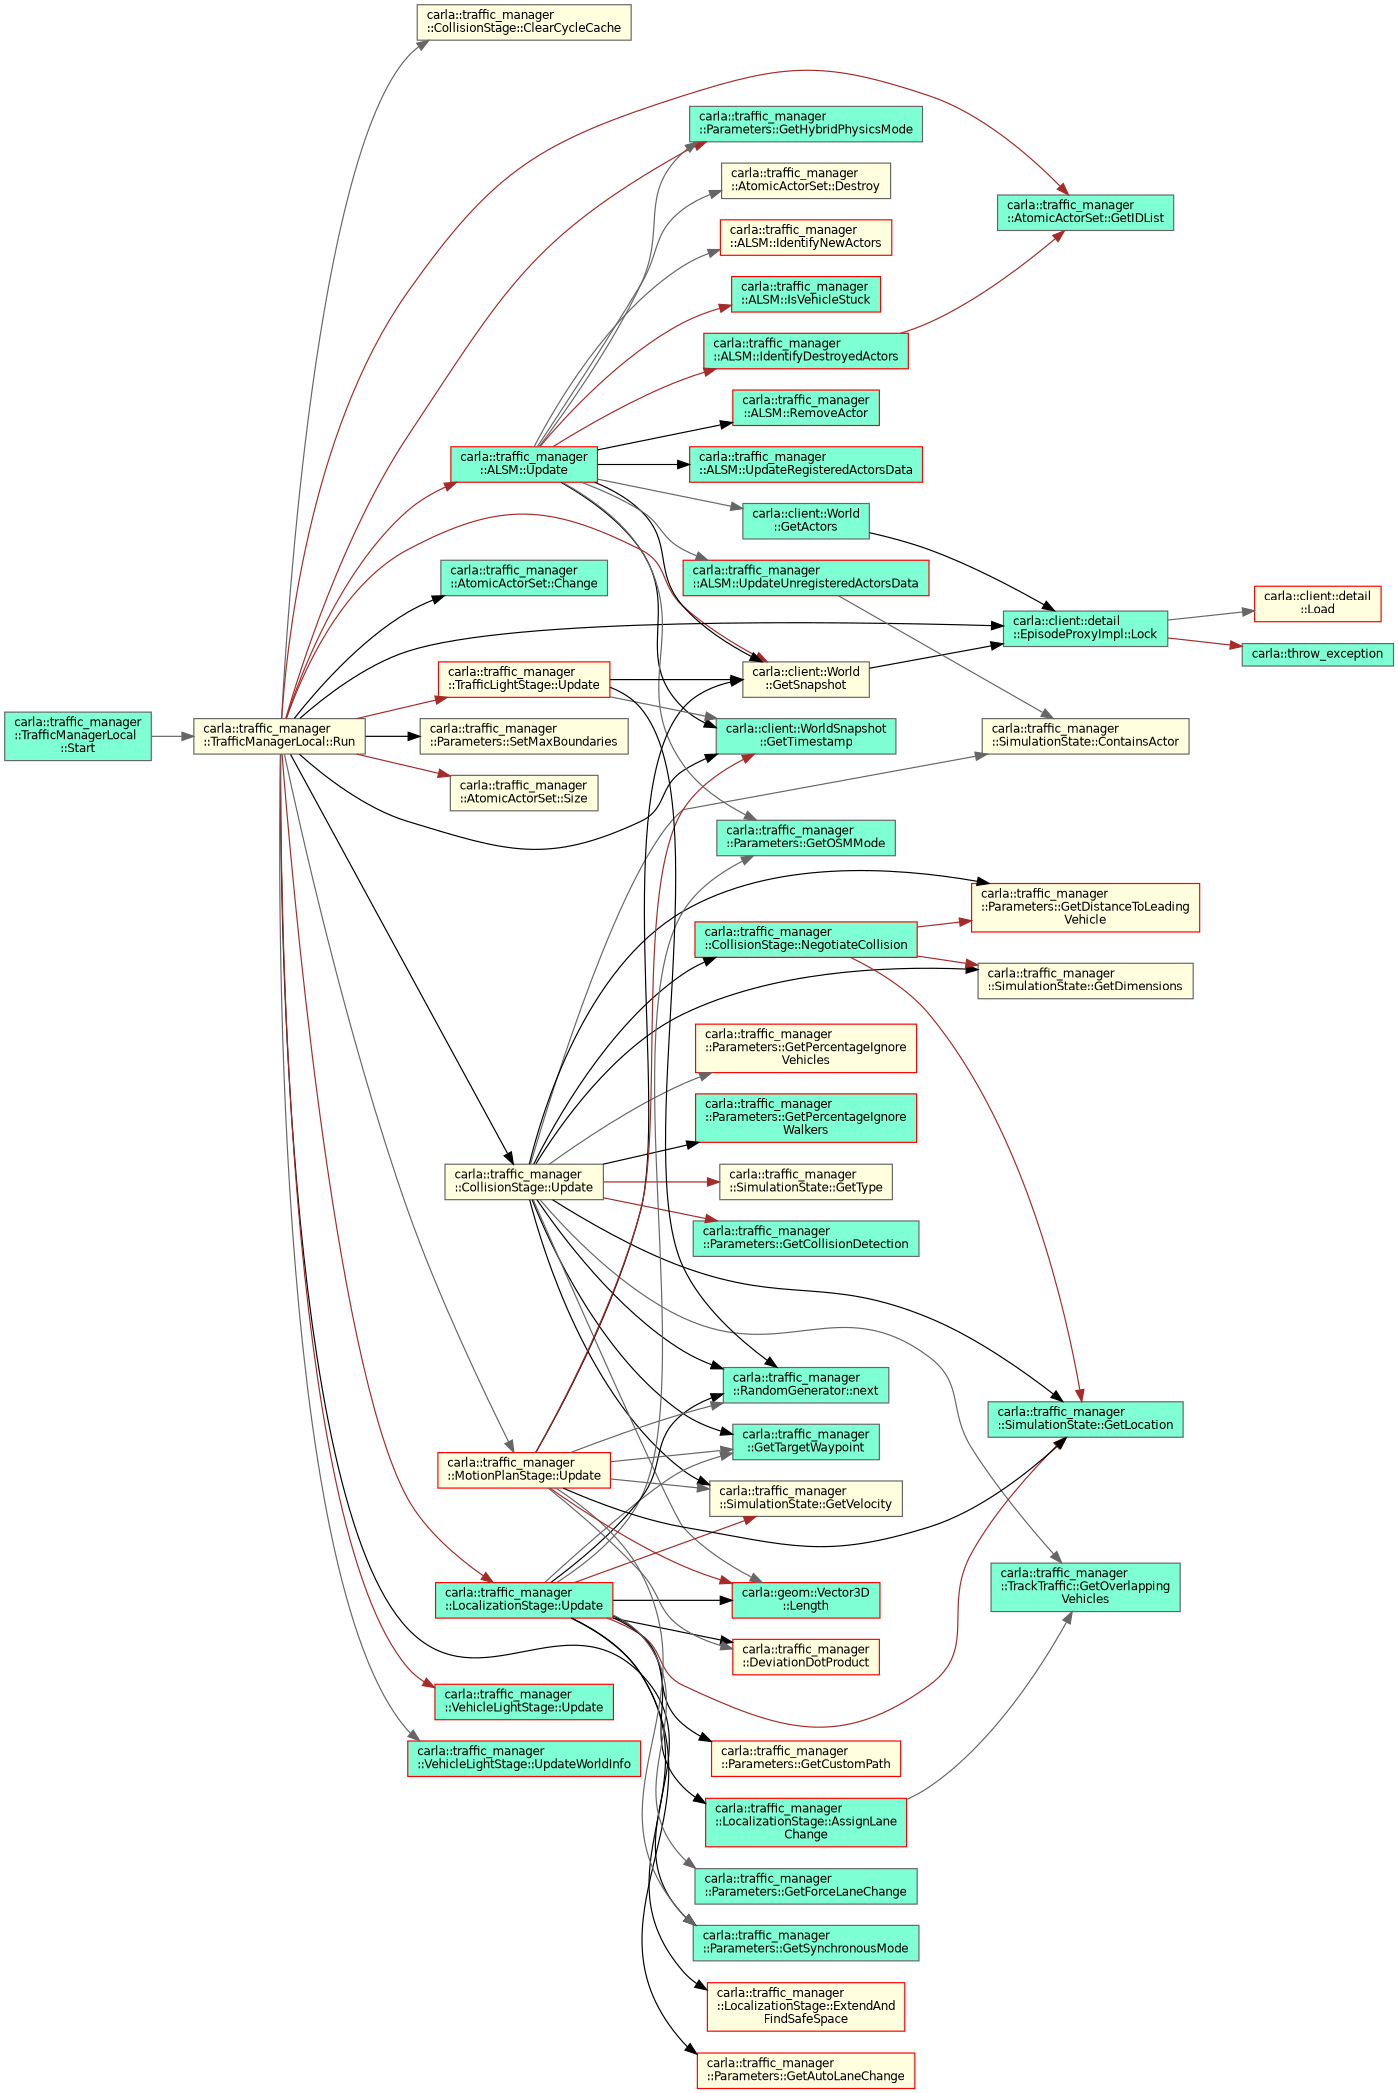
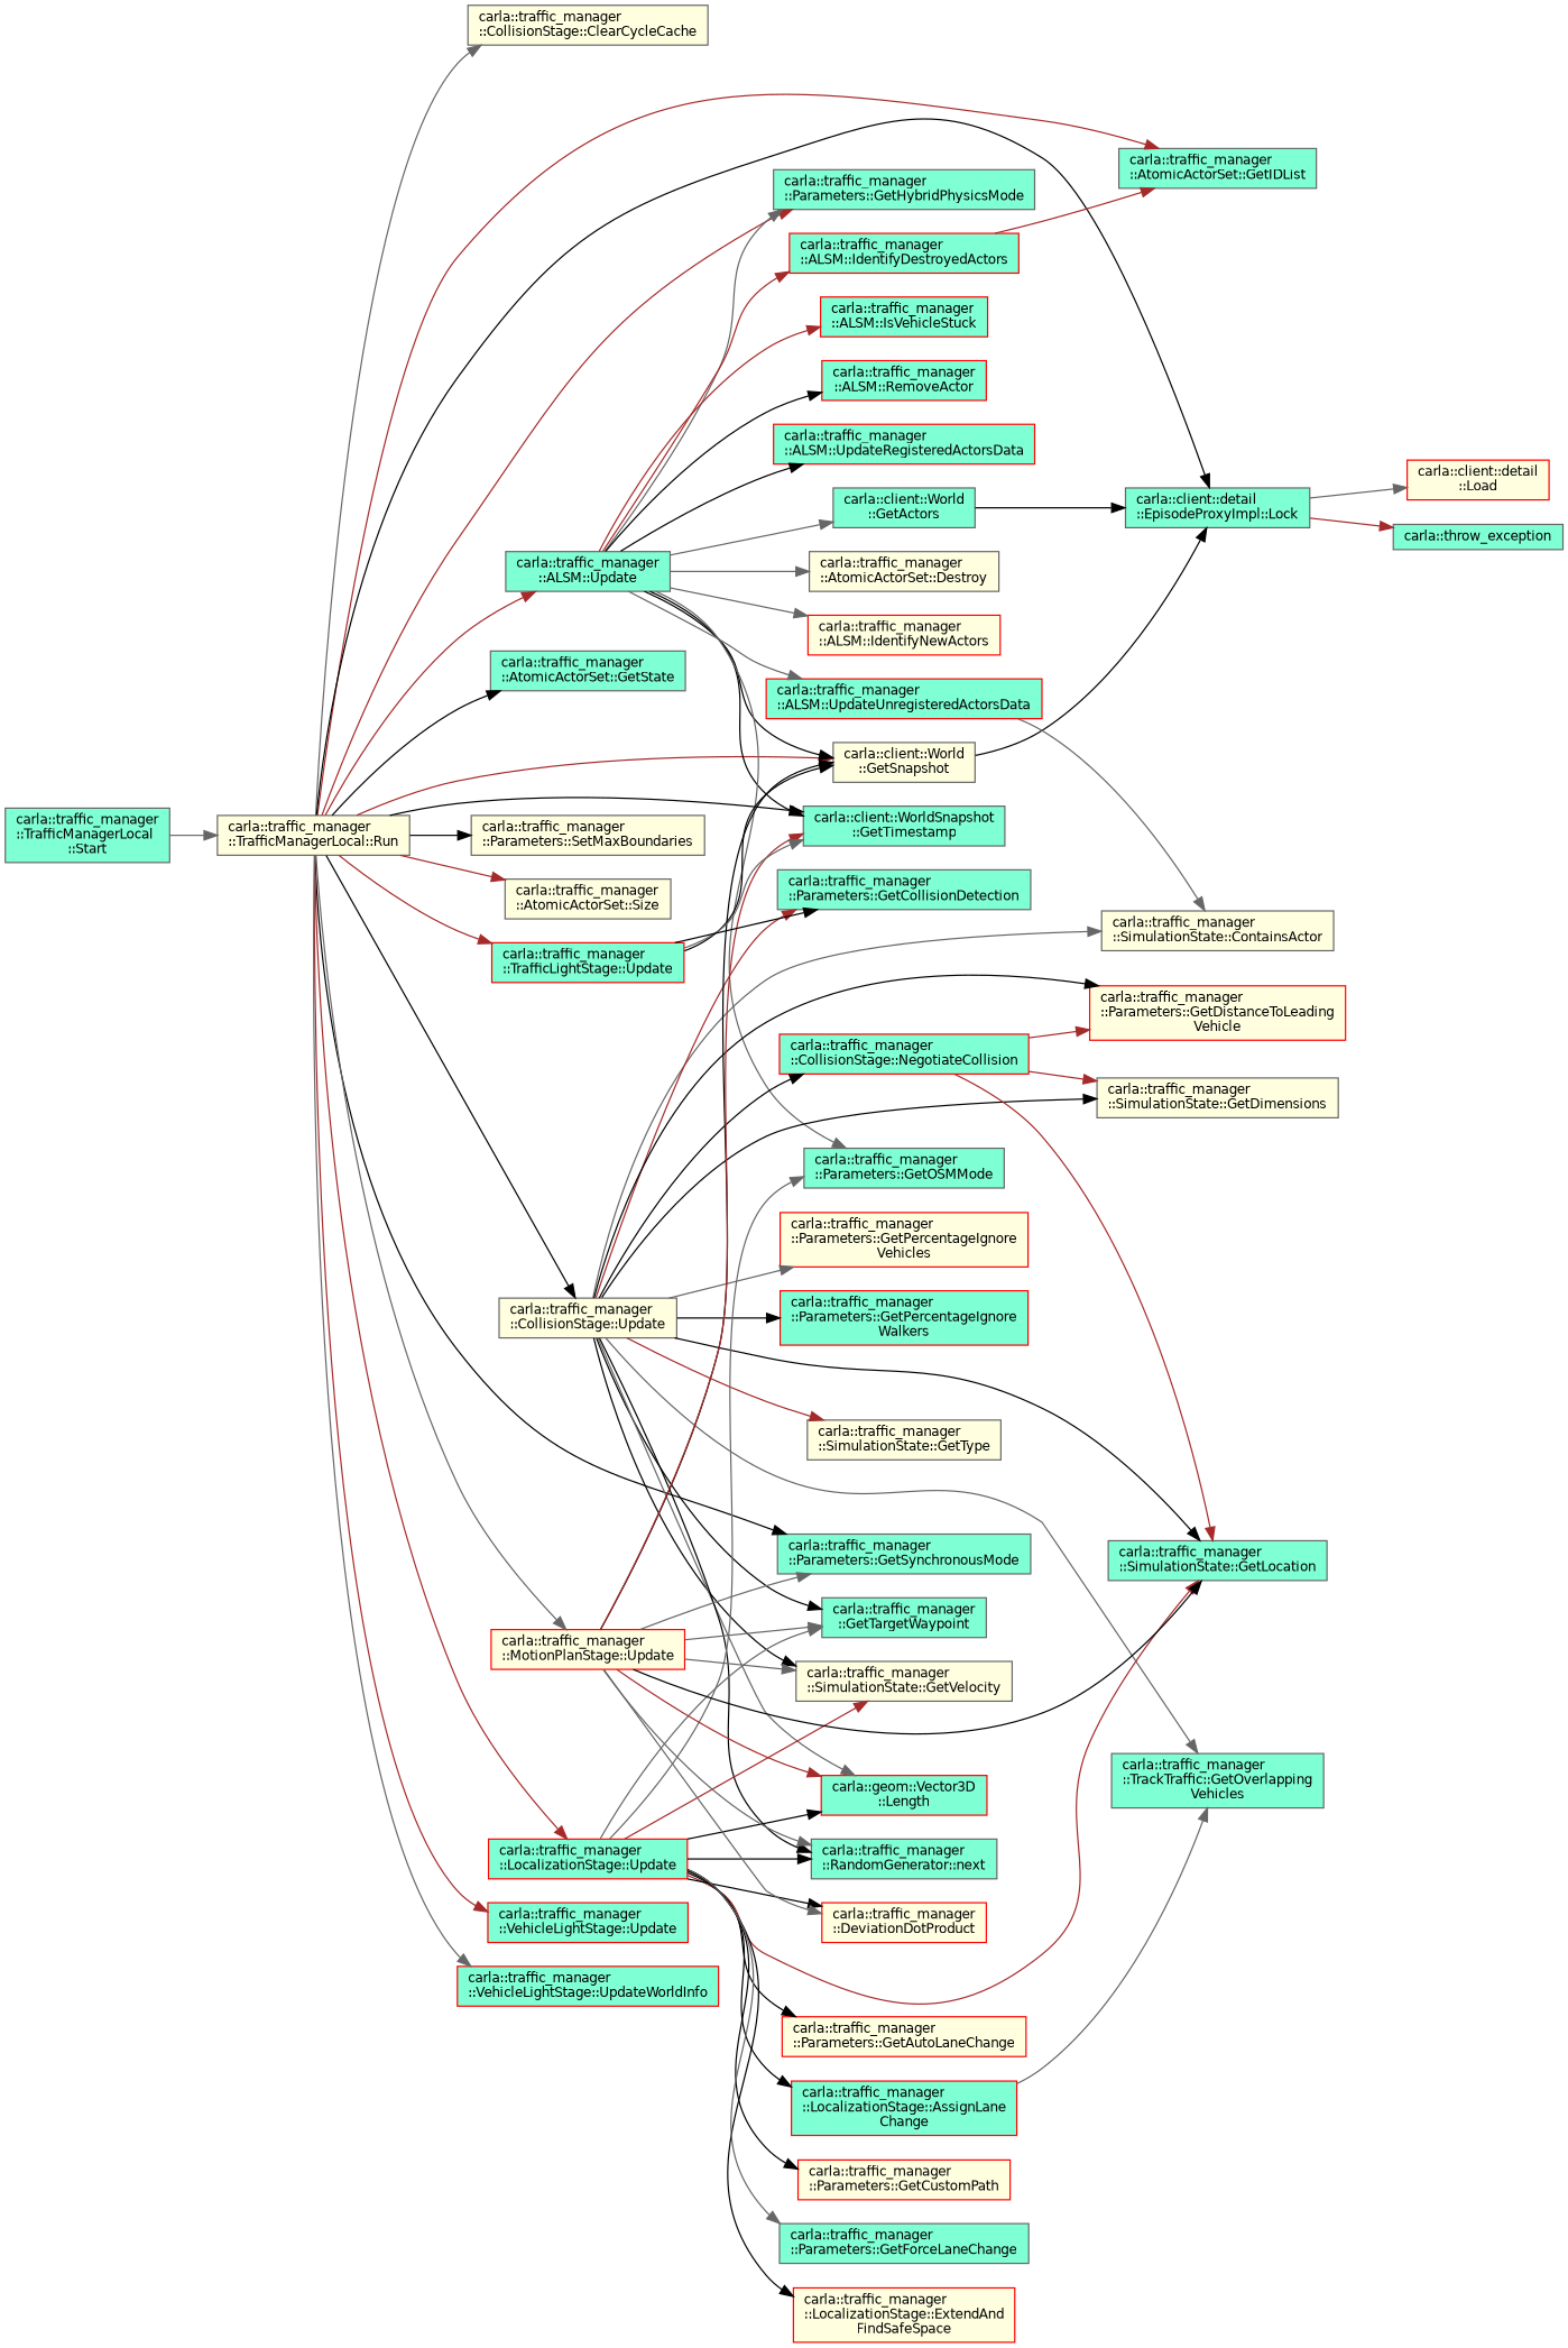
  digraph {
    rankdir=LR
    node [color=grey40 fillcolor=aquamarine fontname=Helvetica fontsize=10 shape=box style=filled]
    edge [color=black fontname=Helvetica fontsize=10 labelfontname=Helvetica labelfontsize=10 style=solid]
    n1 [color=gray40 fontcolor=black height=0.2 label="carla::traffic_manager\l::TrafficManagerLocal\l::Start" width=0.4]
    n2 [fillcolor=lightyellow height=0.2 label="carla::traffic_manager\l::TrafficManagerLocal::Run" width=0.4]
    n3 [fillcolor=lightyellow height=0.2 label="carla::traffic_manager\l::CollisionStage::ClearCycleCache" width=0.4]
    n4 [height=0.2 label="carla::traffic_manager\l::Parameters::GetHybridPhysicsMode" width=0.4]
    n5 [height=0.2 label="carla::traffic_manager\l::AtomicActorSet::GetIDList" width=0.4]
    n6 [fillcolor=lightyellow height=0.2 label="carla::client::World\l::GetSnapshot" width=0.4]
    n7 [height=0.2 label="carla::client::detail\l::EpisodeProxyImpl::Lock" width=0.4]
-   n8 [height=0.2 label="carla::traffic_manager\l::AtomicActorSet::Change" width=0.4]
+   n8 [height=0.2 label="carla::traffic_manager\l::AtomicActorSet::GetState" width=0.4]
    n9 [height=0.2 label="carla::traffic_manager\l::Parameters::GetSynchronousMode" width=0.4]
    n10 [height=0.2 label="carla::client::WorldSnapshot\l::GetTimestamp" width=0.4]
    n11 [fillcolor=lightyellow height=0.2 label="carla::traffic_manager\l::Parameters::SetMaxBoundaries" width=0.4]
    n12 [fillcolor=lightyellow height=0.2 label="carla::traffic_manager\l::AtomicActorSet::Size" width=0.4]
-   n13 [color=red height=0.2 label="carla::traffic_manager\l::ALSM::Update" width=0.4]
+   n13 [height=0.2 label="carla::traffic_manager\l::ALSM::Update" width=0.4]
    n14 [fillcolor=lightyellow height=0.2 label="carla::traffic_manager\l::CollisionStage::Update" width=0.4]
    n15 [color=red height=0.2 label="carla::traffic_manager\l::LocalizationStage::Update" width=0.4]
    n16 [color=red fillcolor=lightyellow height=0.2 label="carla::traffic_manager\l::MotionPlanStage::Update" width=0.4]
-   n17 [color=red fillcolor=lightyellow height=0.2 label="carla::traffic_manager\l::TrafficLightStage::Update" width=0.4]
+   n17 [color=red height=0.2 label="carla::traffic_manager\l::TrafficLightStage::Update" width=0.4]
    n18 [color=red height=0.2 label="carla::traffic_manager\l::VehicleLightStage::Update" width=0.4]
    n19 [color=red height=0.2 label="carla::traffic_manager\l::VehicleLightStage::UpdateWorldInfo" width=0.4]
    n20 [color=red fillcolor=lightyellow height=0.2 label="carla::client::detail\l::Load" width=0.4]
    n21 [height=0.2 label="carla::throw_exception" width=0.4]
    n22 [fillcolor=lightyellow height=0.2 label="carla::traffic_manager\l::AtomicActorSet::Destroy" width=0.4]
    n23 [height=0.2 label="carla::client::World\l::GetActors" width=0.4]
    n24 [height=0.2 label="carla::traffic_manager\l::Parameters::GetOSMMode" width=0.4]
    n25 [color=red height=0.2 label="carla::traffic_manager\l::ALSM::IdentifyDestroyedActors" width=0.4]
    n26 [color=red fillcolor=lightyellow height=0.2 label="carla::traffic_manager\l::ALSM::IdentifyNewActors" width=0.4]
    n27 [color=red height=0.2 label="carla::traffic_manager\l::ALSM::IsVehicleStuck" width=0.4]
    n28 [color=red height=0.2 label="carla::traffic_manager\l::ALSM::RemoveActor" width=0.4]
    n29 [color=red height=0.2 label="carla::traffic_manager\l::ALSM::UpdateRegisteredActorsData" width=0.4]
    n30 [color=red height=0.2 label="carla::traffic_manager\l::ALSM::UpdateUnregisteredActorsData" width=0.4]
    n31 [fillcolor=lightyellow height=0.2 label="carla::traffic_manager\l::SimulationState::ContainsActor" width=0.4]
    n32 [height=0.2 label="carla::traffic_manager\l::Parameters::GetCollisionDetection" width=0.4]
    n33 [fillcolor=lightyellow height=0.2 label="carla::traffic_manager\l::SimulationState::GetDimensions" width=0.4]
    n34 [color=red fillcolor=lightyellow height=0.2 label="carla::traffic_manager\l::Parameters::GetDistanceToLeading\lVehicle" width=0.4]
    n35 [height=0.2 label="carla::traffic_manager\l::SimulationState::GetLocation" width=0.4]
    n36 [height=0.2 label="carla::traffic_manager\l::TrackTraffic::GetOverlapping\lVehicles" width=0.4]
    n37 [color=red fillcolor=lightyellow height=0.2 label="carla::traffic_manager\l::Parameters::GetPercentageIgnore\lVehicles" width=0.4]
    n38 [color=red height=0.2 label="carla::traffic_manager\l::Parameters::GetPercentageIgnore\lWalkers" width=0.4]
    n39 [height=0.2 label="carla::traffic_manager\l::GetTargetWaypoint" width=0.4]
    n40 [fillcolor=lightyellow height=0.2 label="carla::traffic_manager\l::SimulationState::GetType" width=0.4]
    n41 [fillcolor=lightyellow height=0.2 label="carla::traffic_manager\l::SimulationState::GetVelocity" width=0.4]
    n42 [color=red height=0.2 label="carla::geom::Vector3D\l::Length" width=0.4]
    n43 [color=red height=0.2 label="carla::traffic_manager\l::CollisionStage::NegotiateCollision" width=0.4]
    n44 [height=0.2 label="carla::traffic_manager\l::RandomGenerator::next" width=0.4]
    n45 [color=red height=0.2 label="carla::traffic_manager\l::LocalizationStage::AssignLane\lChange" width=0.4]
    n46 [color=red fillcolor=lightyellow height=0.2 label="carla::traffic_manager\l::DeviationDotProduct" width=0.4]
    n47 [color=red fillcolor=lightyellow height=0.2 label="carla::traffic_manager\l::LocalizationStage::ExtendAnd\lFindSafeSpace" width=0.4]
    n48 [color=red fillcolor=lightyellow height=0.2 label="carla::traffic_manager\l::Parameters::GetAutoLaneChange" width=0.4]
    n49 [color=red fillcolor=lightyellow height=0.2 label="carla::traffic_manager\l::Parameters::GetCustomPath" width=0.4]
    n50 [height=0.2 label="carla::traffic_manager\l::Parameters::GetForceLaneChange" width=0.4]
    n1 -> n2 [color=gray40]
    n2 -> n3 [color=gray40]
    n2 -> n4 [color=brown]
    n2 -> n5 [color=brown]
    n2 -> n6 [color=brown]
    n2 -> n7
    n2 -> n8
    n2 -> n9
    n2 -> n10
    n2 -> n11
    n2 -> n12 [color=brown]
    n2 -> n13 [color=brown]
    n2 -> n14
    n2 -> n15 [color=brown]
    n2 -> n16 [color=gray40]
    n2 -> n17 [color=brown]
    n2 -> n18 [color=brown]
    n2 -> n19 [color=gray40]
    n6 -> n7
    n7 -> n20 [color=gray40]
    n7 -> n21 [color=brown]
    n13 -> n4 [color=gray40]
    n13 -> n6
    n13 -> n10
    n13 -> n22 [color=gray40]
    n13 -> n23 [color=gray40]
    n13 -> n24 [color=gray40]
    n13 -> n25 [color=brown]
    n13 -> n26 [color=gray40]
    n13 -> n27 [color=brown]
    n13 -> n28
    n13 -> n29
    n13 -> n30 [color=gray40]
    n14 -> n31 [color=gray40]
    n14 -> n32 [color=brown]
    n14 -> n33
    n14 -> n34
    n14 -> n35
    n14 -> n36 [color=gray40]
    n14 -> n37 [color=gray40]
    n14 -> n38
    n14 -> n39
    n14 -> n40 [color=brown]
    n14 -> n41
    n14 -> n42 [color=gray40]
    n14 -> n43
    n14 -> n44
    n15 -> n24 [color=gray40]
    n15 -> n35 [color=brown]
    n15 -> n39 [color=gray40]
    n15 -> n41 [color=brown]
    n15 -> n42
    n15 -> n44
    n15 -> n45
    n15 -> n46
    n15 -> n47
    n15 -> n48
    n15 -> n49
    n15 -> n50 [color=gray40]
    n16 -> n6
    n16 -> n9 [color=gray40]
    n16 -> n10 [color=brown]
    n16 -> n35
    n16 -> n39 [color=gray40]
    n16 -> n41 [color=gray40]
    n16 -> n42 [color=brown]
    n16 -> n44 [color=gray40]
    n16 -> n46 [color=gray40]
    n17 -> n6
    n17 -> n10 [color=gray40]
-   n17 -> n44
+   n17 -> n32
    n23 -> n7
    n25 -> n5 [color=brown]
    n30 -> n31 [color=gray40]
    n43 -> n33 [color=brown]
    n43 -> n34 [color=brown]
    n43 -> n35 [color=brown]
    n45 -> n36 [color=gray40]
  }
